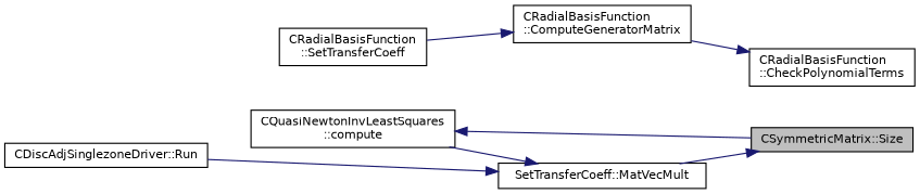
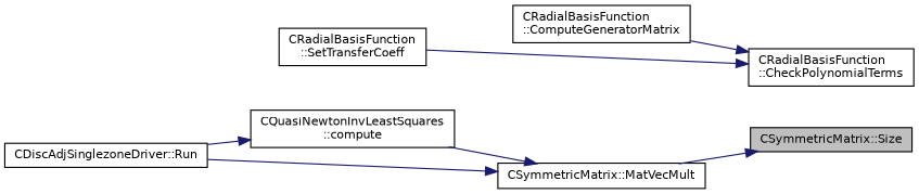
  digraph {
    rankdir=RL
    node [color=black fillcolor=white fontname=Helvetica fontsize=10 shape=record style=filled]
    edge [color=midnightblue dir=back fontname=Helvetica fontsize=10 labelfontname=Helvetica labelfontsize=10 style=solid]
    n1 [fillcolor=grey75 fontcolor=black height=0.2 label="CSymmetricMatrix::Size" width=0.4]
-   n2 [height=0.2 label="SetTransferCoeff::MatVecMult" width=0.4]
+   n2 [height=0.2 label="CSymmetricMatrix::MatVecMult" width=0.4]
    n3 [height=0.2 label="CQuasiNewtonInvLeastSquares\l::compute" width=0.4]
    n4 [height=0.2 label="CDiscAdjSinglezoneDriver::Run" width=0.4]
    n5 [height=0.2 label="CRadialBasisFunction\l::CheckPolynomialTerms" width=0.4]
    n6 [height=0.2 label="CRadialBasisFunction\l::ComputeGeneratorMatrix" width=0.4]
    n7 [height=0.2 label="CRadialBasisFunction\l::SetTransferCoeff" width=0.4]
    n1 -> n2
    n2 -> n3
    n2 -> n4
-   n3 -> n1
+   n3 -> n4
    n5 -> n6
-   n6 -> n7
+   n5 -> n7
  }
